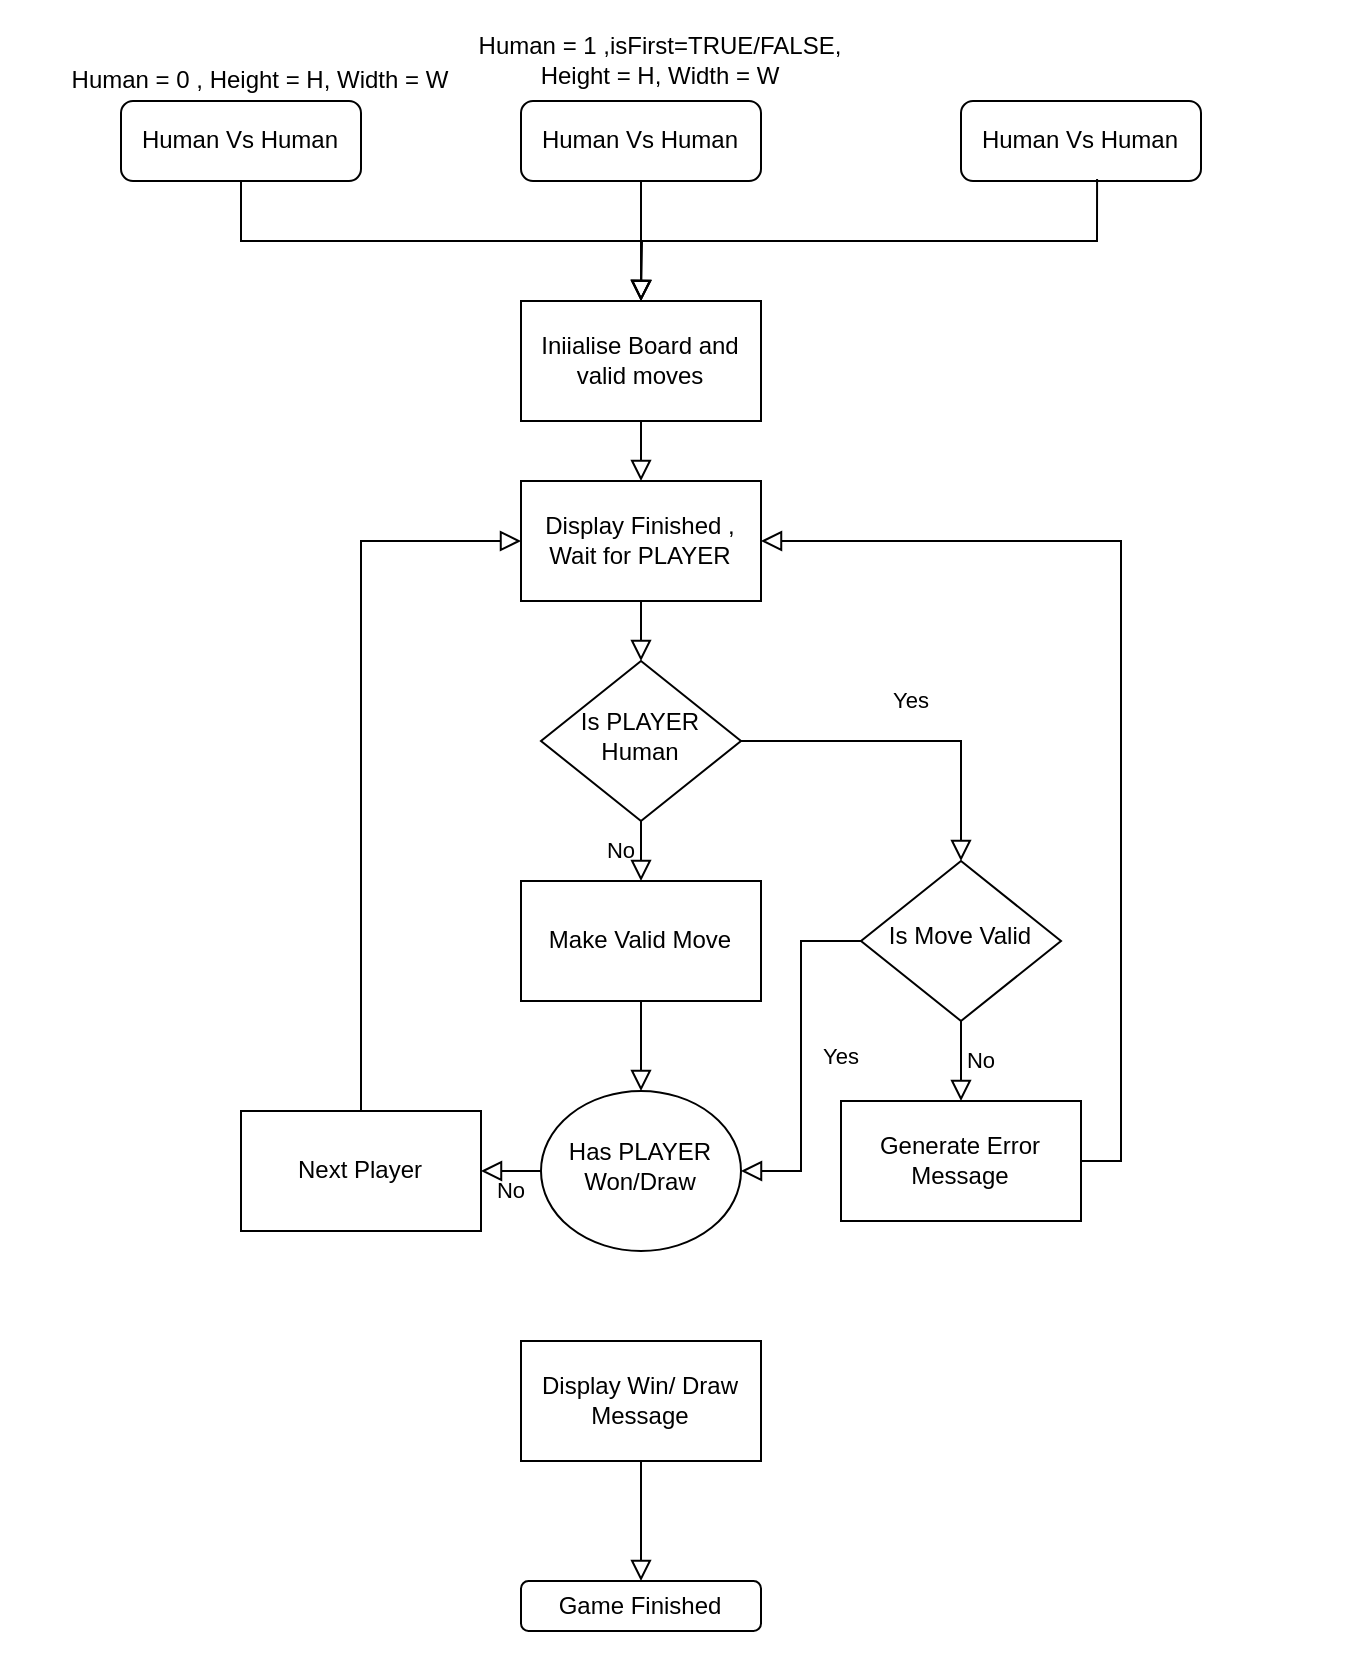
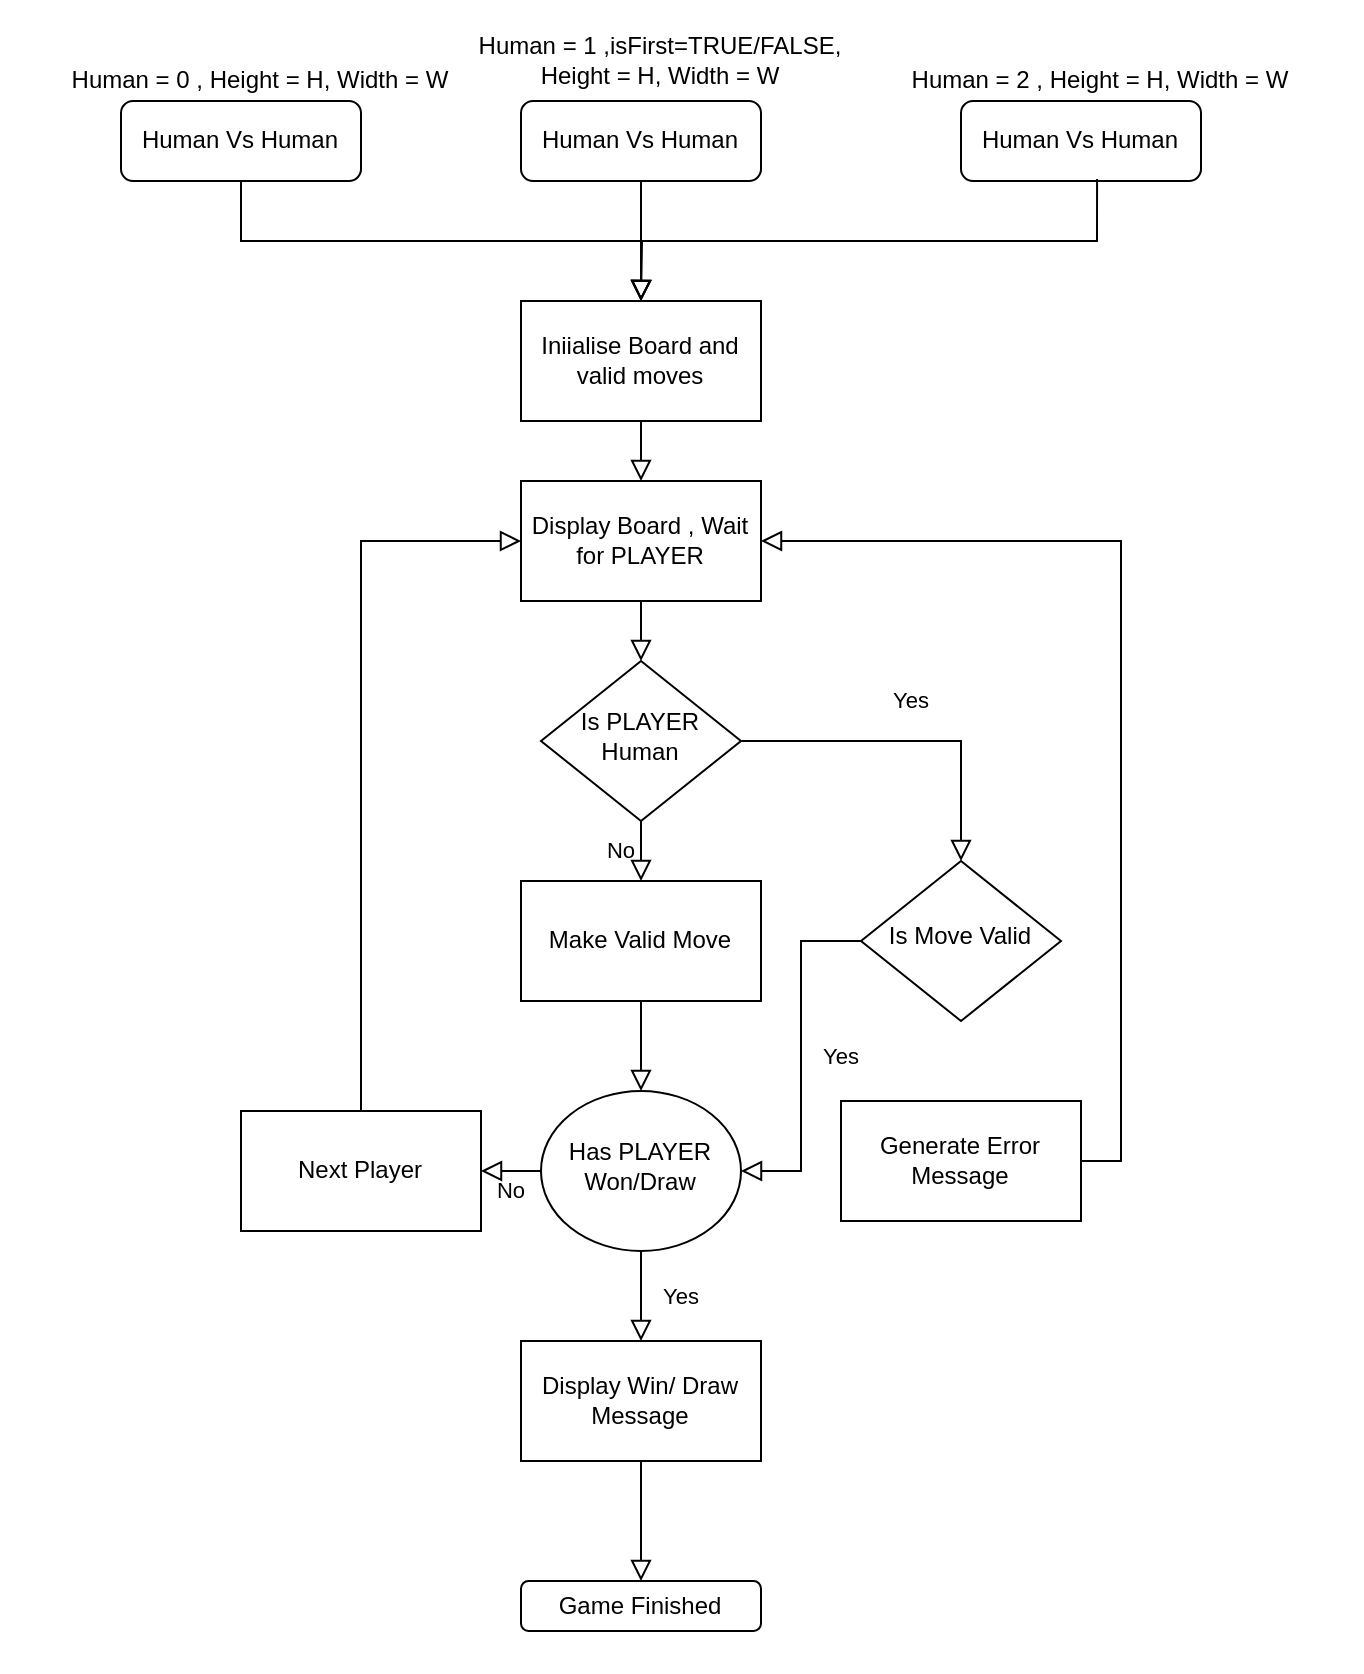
  <mxCell id="0" />
  <mxCell id="1" parent="0" />
  <mxCell id="2" value="" style="rounded=0;html=1;jettySize=auto;orthogonalLoop=1;fontSize=11;endArrow=block;endFill=0;endSize=8;strokeWidth=1;shadow=0;labelBackgroundColor=none;edgeStyle=orthogonalEdgeStyle;" parent="1" source="3" target="4" edge="1"><mxGeometry relative="1" as="geometry" /></mxCell>
  <mxCell id="3" value="Human Vs Human" style="rounded=1;whiteSpace=wrap;html=1;fontSize=12;glass=0;strokeWidth=1;shadow=0;" parent="1" vertex="1"><mxGeometry x="260" y="50" width="120" height="40" as="geometry" /></mxCell>
  <mxCell id="4" value="Iniialise Board and valid moves" style="rounded=0;whiteSpace=wrap;html=1;" vertex="1" parent="1"><mxGeometry x="260" y="150" width="120" height="60" as="geometry" /></mxCell>
  <mxCell id="5" value="Human = 1 ,isFirst=TRUE/FALSE, Height = H, Width = W" style="text;html=1;strokeColor=none;fillColor=none;align=center;verticalAlign=middle;whiteSpace=wrap;rounded=0;" vertex="1" parent="1"><mxGeometry x="220" width="220" height="20" as="geometry" y="20" /></mxCell>
- <mxCell id="6" value="Display Finished , Wait for PLAYER" style="rounded=0;whiteSpace=wrap;html=1;" vertex="1" parent="1"><mxGeometry x="260" y="240" width="120" height="60" as="geometry" /></mxCell>
+ <mxCell id="6" value="Display Board , Wait for PLAYER" style="rounded=0;whiteSpace=wrap;html=1;" vertex="1" parent="1"><mxGeometry x="260" y="240" width="120" height="60" as="geometry" /></mxCell>
  <mxCell id="7" value="" style="rounded=0;html=1;jettySize=auto;orthogonalLoop=1;fontSize=11;endArrow=block;endFill=0;endSize=8;strokeWidth=1;shadow=0;labelBackgroundColor=none;edgeStyle=orthogonalEdgeStyle;exitX=0.5;exitY=1;exitDx=0;exitDy=0;entryX=0.5;entryY=0;entryDx=0;entryDy=0;" edge="1" parent="1" source="4" target="6"><mxGeometry relative="1" as="geometry"><mxPoint x="330" y="100" as="sourcePoint" /><mxPoint x="330" y="160" as="targetPoint" /></mxGeometry></mxCell>
  <mxCell id="8" value="Yes" style="rounded=0;html=1;jettySize=auto;orthogonalLoop=1;fontSize=11;endArrow=block;endFill=0;endSize=8;strokeWidth=1;shadow=0;labelBackgroundColor=none;edgeStyle=orthogonalEdgeStyle;exitX=1;exitY=0.5;exitDx=0;exitDy=0;entryX=0.5;entryY=0;entryDx=0;entryDy=0;" edge="1" parent="1" source="9" target="11"><mxGeometry y="20" relative="1" as="geometry"><mxPoint as="offset" /><mxPoint x="420" y="420" as="targetPoint" /></mxGeometry></mxCell>
  <mxCell id="9" value="Is PLAYER Human" style="rhombus;whiteSpace=wrap;html=1;shadow=0;fontFamily=Helvetica;fontSize=12;align=center;strokeWidth=1;spacing=6;spacingTop=-4;" vertex="1" parent="1"><mxGeometry x="270" y="330" width="100" height="80" as="geometry" /></mxCell>
  <mxCell id="10" value="No" style="edgeStyle=orthogonalEdgeStyle;rounded=0;html=1;jettySize=auto;orthogonalLoop=1;fontSize=11;endArrow=block;endFill=0;endSize=8;strokeWidth=1;shadow=0;labelBackgroundColor=none;exitX=0.5;exitY=1;exitDx=0;exitDy=0;" edge="1" parent="1" source="9" target="17"><mxGeometry y="10" relative="1" as="geometry"><mxPoint as="offset" /><mxPoint x="-60" y="240" as="sourcePoint" /><mxPoint x="320" y="490" as="targetPoint" /></mxGeometry></mxCell>
  <mxCell id="11" value="Is Move Valid" style="rhombus;whiteSpace=wrap;html=1;shadow=0;fontFamily=Helvetica;fontSize=12;align=center;strokeWidth=1;spacing=6;spacingTop=-4;" vertex="1" parent="1"><mxGeometry x="430" y="430" width="100" height="80" as="geometry" /></mxCell>
  <mxCell id="12" value="Yes" style="rounded=0;html=1;jettySize=auto;orthogonalLoop=1;fontSize=11;endArrow=block;endFill=0;endSize=8;strokeWidth=1;shadow=0;labelBackgroundColor=none;edgeStyle=orthogonalEdgeStyle;entryX=1;entryY=0.5;entryDx=0;entryDy=0;" edge="1" parent="1" source="11" target="21"><mxGeometry y="20" relative="1" as="geometry"><mxPoint as="offset" /><mxPoint x="405" y="575" as="targetPoint" /><mxPoint x="380" y="380" as="sourcePoint" /></mxGeometry></mxCell>
  <mxCell id="13" value="" style="rounded=0;html=1;jettySize=auto;orthogonalLoop=1;fontSize=11;endArrow=block;endFill=0;endSize=8;strokeWidth=1;shadow=0;labelBackgroundColor=none;edgeStyle=orthogonalEdgeStyle;entryX=0.5;entryY=0;entryDx=0;entryDy=0;" edge="1" parent="1" target="9"><mxGeometry relative="1" as="geometry"><mxPoint x="320" y="300" as="sourcePoint" /><mxPoint x="320" y="320" as="targetPoint" /></mxGeometry></mxCell>
- <mxCell id="14" value="No" style="edgeStyle=orthogonalEdgeStyle;rounded=0;html=1;jettySize=auto;orthogonalLoop=1;fontSize=11;endArrow=block;endFill=0;endSize=8;strokeWidth=1;shadow=0;labelBackgroundColor=none;exitX=0.5;exitY=1;exitDx=0;exitDy=0;entryX=0.5;entryY=0;entryDx=0;entryDy=0;" edge="1" parent="1" source="11" target="15"><mxGeometry y="10" relative="1" as="geometry"><mxPoint as="offset" /><mxPoint x="330" y="420" as="sourcePoint" /><mxPoint x="420" y="570" as="targetPoint" /></mxGeometry></mxCell>
  <mxCell id="15" value="Generate Error Message" style="rounded=0;whiteSpace=wrap;html=1;" vertex="1" parent="1"><mxGeometry x="420" y="550" width="120" height="60" as="geometry" /></mxCell>
  <mxCell id="16" value="Next Player&lt;span style=&quot;color: rgba(0 , 0 , 0 , 0) ; font-family: monospace ; font-size: 0px&quot;&gt;%3CmxGraphModel%3E%3Croot%3E%3CmxCell%20id%3D%220%22%2F%3E%3CmxCell%20id%3D%221%22%20parent%3D%220%22%2F%3E%3CmxCell%20id%3D%222%22%20value%3D%22Generate%20Error%20Message%22%20style%3D%22rounded%3D0%3BwhiteSpace%3Dwrap%3Bhtml%3D1%3B%22%20vertex%3D%221%22%20parent%3D%221%22%3E%3CmxGeometry%20x%3D%22570%22%20y%3D%22530%22%20width%3D%22120%22%20height%3D%2260%22%20as%3D%22geometry%22%2F%3E%3C%2FmxCell%3E%3C%2Froot%3E%3C%2FmxGraphModel%3E&lt;/span&gt;" style="rounded=0;whiteSpace=wrap;html=1;" vertex="1" parent="1"><mxGeometry x="120" y="555" width="120" height="60" as="geometry" /></mxCell>
  <mxCell id="17" value="Make Valid Move" style="rounded=0;whiteSpace=wrap;html=1;" vertex="1" parent="1"><mxGeometry x="260" y="440" width="120" height="60" as="geometry" /></mxCell>
  <mxCell id="18" value="" style="rounded=0;html=1;jettySize=auto;orthogonalLoop=1;fontSize=11;endArrow=block;endFill=0;endSize=8;strokeWidth=1;shadow=0;labelBackgroundColor=none;edgeStyle=orthogonalEdgeStyle;exitX=0.5;exitY=1;exitDx=0;exitDy=0;entryX=0.5;entryY=0;entryDx=0;entryDy=0;" edge="1" parent="1" source="17" target="21"><mxGeometry relative="1" as="geometry"><mxPoint x="330" y="310" as="sourcePoint" /><mxPoint x="350" y="530" as="targetPoint" /></mxGeometry></mxCell>
  <mxCell id="19" value="" style="rounded=0;html=1;jettySize=auto;orthogonalLoop=1;fontSize=11;endArrow=block;endFill=0;endSize=8;strokeWidth=1;shadow=0;labelBackgroundColor=none;edgeStyle=orthogonalEdgeStyle;entryX=1;entryY=0.5;entryDx=0;entryDy=0;exitX=1;exitY=0.5;exitDx=0;exitDy=0;" edge="1" parent="1" source="15" target="6"><mxGeometry relative="1" as="geometry"><mxPoint x="330" y="510" as="sourcePoint" /><mxPoint x="330" y="555" as="targetPoint" /></mxGeometry></mxCell>
  <mxCell id="20" value="" style="rounded=0;html=1;jettySize=auto;orthogonalLoop=1;fontSize=11;endArrow=block;endFill=0;endSize=8;strokeWidth=1;shadow=0;labelBackgroundColor=none;edgeStyle=orthogonalEdgeStyle;entryX=0;entryY=0.5;entryDx=0;entryDy=0;exitX=0.5;exitY=0;exitDx=0;exitDy=0;" edge="1" parent="1" source="16" target="6"><mxGeometry relative="1" as="geometry"><mxPoint x="340" y="520" as="sourcePoint" /><mxPoint x="340" y="565" as="targetPoint" /></mxGeometry></mxCell>
  <mxCell id="21" value="Has PLAYER Won/Draw" style="ellipse;whiteSpace=wrap;html=1;shadow=0;fontFamily=Helvetica;fontSize=12;align=center;strokeWidth=1;spacing=6;spacingTop=-4;" vertex="1" parent="1"><mxGeometry x="270" y="545" width="100" height="80" as="geometry" /></mxCell>
+ <mxCell id="22" value="Yes" style="rounded=0;html=1;jettySize=auto;orthogonalLoop=1;fontSize=11;endArrow=block;endFill=0;endSize=8;strokeWidth=1;shadow=0;labelBackgroundColor=none;edgeStyle=orthogonalEdgeStyle;exitX=0.5;exitY=1;exitDx=0;exitDy=0;entryX=0.5;entryY=0;entryDx=0;entryDy=0;" edge="1" parent="1" source="21" target="24"><mxGeometry y="20" relative="1" as="geometry"><mxPoint as="offset" /><mxPoint x="320" y="710" as="targetPoint" /><mxPoint x="380" y="380" as="sourcePoint" /></mxGeometry></mxCell>
  <mxCell id="23" value="No" style="edgeStyle=orthogonalEdgeStyle;rounded=0;html=1;jettySize=auto;orthogonalLoop=1;fontSize=11;endArrow=block;endFill=0;endSize=8;strokeWidth=1;shadow=0;labelBackgroundColor=none;exitX=0;exitY=0.5;exitDx=0;exitDy=0;entryX=1;entryY=0.5;entryDx=0;entryDy=0;" edge="1" parent="1" source="21" target="16"><mxGeometry y="10" relative="1" as="geometry"><mxPoint as="offset" /><mxPoint x="490" y="520" as="sourcePoint" /><mxPoint x="490" y="560" as="targetPoint" /></mxGeometry></mxCell>
  <mxCell id="24" value="Display Win/ Draw Message" style="rounded=0;whiteSpace=wrap;html=1;" vertex="1" parent="1"><mxGeometry x="260" y="670" width="120" height="60" as="geometry" /></mxCell>
  <mxCell id="25" value="Game Finished" style="rounded=1;whiteSpace=wrap;html=1;fontSize=12;glass=0;strokeWidth=1;shadow=0;" vertex="1" parent="1"><mxGeometry x="260" y="790" width="120" height="25" as="geometry" /></mxCell>
  <mxCell id="26" value="" style="rounded=0;html=1;jettySize=auto;orthogonalLoop=1;fontSize=11;endArrow=block;endFill=0;endSize=8;strokeWidth=1;shadow=0;labelBackgroundColor=none;edgeStyle=orthogonalEdgeStyle;exitX=0.5;exitY=1;exitDx=0;exitDy=0;entryX=0.5;entryY=0;entryDx=0;entryDy=0;" edge="1" parent="1" source="24" target="25"><mxGeometry relative="1" as="geometry"><mxPoint x="330" y="510" as="sourcePoint" /><mxPoint x="330" y="555" as="targetPoint" /></mxGeometry></mxCell>
  <mxCell id="27" value="Human Vs Human" style="rounded=1;whiteSpace=wrap;html=1;fontSize=12;glass=0;strokeWidth=1;shadow=0;" vertex="1" parent="1"><mxGeometry x="480" y="50" width="120" height="40" as="geometry" /></mxCell>
+ <mxCell id="28" value="Human = 2 , Height = H, Width = W" style="text;html=1;strokeColor=none;fillColor=none;align=center;verticalAlign=middle;whiteSpace=wrap;rounded=0;" vertex="1" parent="1"><mxGeometry x="440" y="30" width="220" height="20" as="geometry" /></mxCell>
  <mxCell id="29" value="Human Vs Human" style="rounded=1;whiteSpace=wrap;html=1;fontSize=12;glass=0;strokeWidth=1;shadow=0;" vertex="1" parent="1"><mxGeometry x="60" y="50" width="120" height="40" as="geometry" /></mxCell>
  <mxCell id="30" value="Human = 0 , Height = H, Width = W" style="text;html=1;strokeColor=none;fillColor=none;align=center;verticalAlign=middle;whiteSpace=wrap;rounded=0;" vertex="1" parent="1"><mxGeometry x="20" y="30" width="220" height="20" as="geometry" /></mxCell>
  <mxCell id="31" value="" style="rounded=0;html=1;jettySize=auto;orthogonalLoop=1;fontSize=11;endArrow=block;endFill=0;endSize=8;strokeWidth=1;shadow=0;labelBackgroundColor=none;edgeStyle=orthogonalEdgeStyle;exitX=0.5;exitY=1;exitDx=0;exitDy=0;entryX=0.5;entryY=0;entryDx=0;entryDy=0;" edge="1" parent="1" source="29" target="4"><mxGeometry relative="1" as="geometry"><mxPoint x="330" y="100" as="sourcePoint" /><mxPoint x="330" y="160" as="targetPoint" /></mxGeometry></mxCell>
  <mxCell id="32" value="" style="rounded=0;html=1;jettySize=auto;orthogonalLoop=1;fontSize=11;endArrow=block;endFill=0;endSize=8;strokeWidth=1;shadow=0;labelBackgroundColor=none;edgeStyle=orthogonalEdgeStyle;exitX=0.567;exitY=0.975;exitDx=0;exitDy=0;exitPerimeter=0;" edge="1" parent="1" source="27"><mxGeometry relative="1" as="geometry"><mxPoint x="340" y="110" as="sourcePoint" /><mxPoint x="320" y="150" as="targetPoint" /></mxGeometry></mxCell>
